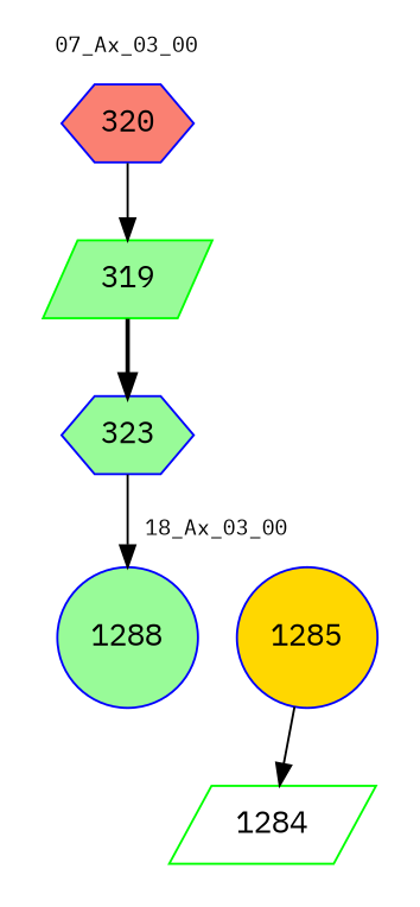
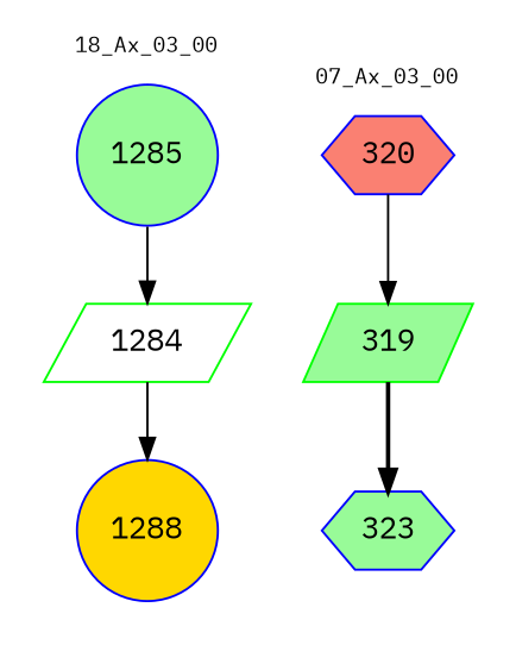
  digraph {
    fontname="IBM Plex Mono"
    node [color=blue fillcolor=gold fontname="IBM Plex Mono" shape=circle style=filled]
    edge [color=black fontname="IBM Plex Mono" style=solid]
-   n1 [label=1285]
+   n1 [fillcolor=palegreen label=1285]
    n2 [color=green fillcolor=white label=1284 shape=parallelogram]
-   n3 [fillcolor=palegreen label=1288]
+   n3 [label=1288]
    n4 [fillcolor=salmon label=320 shape=hexagon]
    n5 [color=green fillcolor=palegreen label=319 shape=parallelogram]
    n6 [fillcolor=palegreen label=323 shape=hexagon]
    subgraph cluster_1 {
      color=white
      fontsize=10
      label="18_Ax_03_00"
      n1
      n2
      n3
    }
    subgraph cluster_2 {
      color=white
      fontsize=10
      label="07_Ax_03_00"
      n4
      n5
      n6
    }
    n1 -> n2
-   n6 -> n3
+   n2 -> n3
    n4 -> n5
    n5 -> n6 [style=bold]
  }
